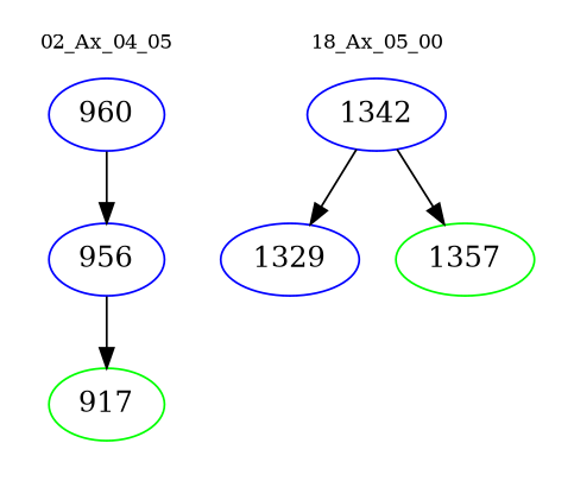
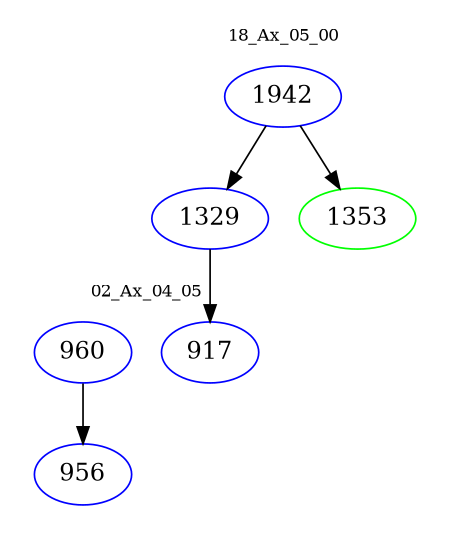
  digraph {
    node [color=blue]
    edge [color=black]
    n1 [label=956]
-   n2 [color=green label=917]
+   n2 [label=917]
    n3 [label=960]
-   n4 [label=1342]
+   n4 [label=1942]
    n5 [label=1329]
-   n6 [color=green label=1357]
+   n6 [color=green label=1353]
    subgraph cluster_1 {
      color=white
      fontsize=10
      label="02_Ax_04_05"
      n1
      n2
      n3
    }
    subgraph cluster_2 {
      color=white
      fontsize=10
      label="18_Ax_05_00"
      n4
      n5
      n6
    }
-   n1 -> n2
+   n5 -> n2
    n3 -> n1
    n4 -> n5
    n4 -> n6
  }
